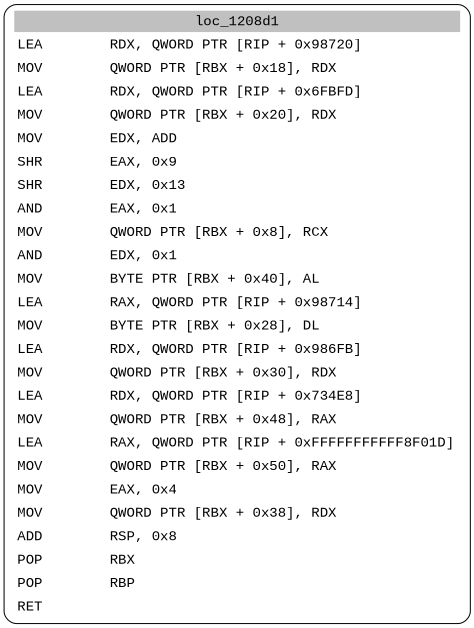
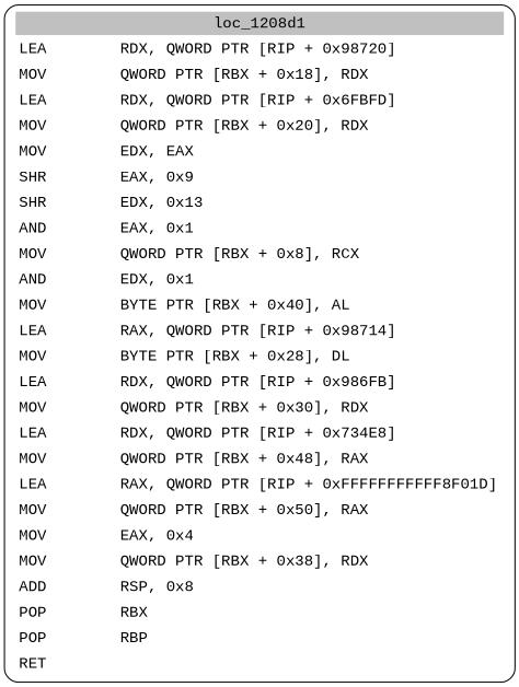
  digraph {
-   n1 [fontname="Courier New" label=<<table border="0" cellborder="0" cellpadding="3"><tr><td align="center" colspan="2" bgcolor="grey">loc_1208d1</td></tr><tr><td align="left">LEA        RDX, QWORD PTR [RIP + 0x98720]</td></tr><tr><td align="left">MOV        QWORD PTR [RBX + 0x18], RDX</td></tr><tr><td align="left">LEA        RDX, QWORD PTR [RIP + 0x6FBFD]</td></tr><tr><td align="left">MOV        QWORD PTR [RBX + 0x20], RDX</td></tr><tr><td align="left">MOV        EDX, ADD</td></tr><tr><td align="left">SHR        EAX, 0x9</td></tr><tr><td align="left">SHR        EDX, 0x13</td></tr><tr><td align="left">AND        EAX, 0x1</td></tr><tr><td align="left">MOV        QWORD PTR [RBX + 0x8], RCX</td></tr><tr><td align="left">AND        EDX, 0x1</td></tr><tr><td align="left">MOV        BYTE PTR [RBX + 0x40], AL</td></tr><tr><td align="left">LEA        RAX, QWORD PTR [RIP + 0x98714]</td></tr><tr><td align="left">MOV        BYTE PTR [RBX + 0x28], DL</td></tr><tr><td align="left">LEA        RDX, QWORD PTR [RIP + 0x986FB]</td></tr><tr><td align="left">MOV        QWORD PTR [RBX + 0x30], RDX</td></tr><tr><td align="left">LEA        RDX, QWORD PTR [RIP + 0x734E8]</td></tr><tr><td align="left">MOV        QWORD PTR [RBX + 0x48], RAX</td></tr><tr><td align="left">LEA        RAX, QWORD PTR [RIP + 0xFFFFFFFFFFF8F01D]</td></tr><tr><td align="left">MOV        QWORD PTR [RBX + 0x50], RAX</td></tr><tr><td align="left">MOV        EAX, 0x4</td></tr><tr><td align="left">MOV        QWORD PTR [RBX + 0x38], RDX</td></tr><tr><td align="left">ADD        RSP, 0x8</td></tr><tr><td align="left">POP        RBX</td></tr><tr><td align="left">POP        RBP</td></tr><tr><td align="left">RET        </td></tr></table>> shape=Mrecord]
+   n1 [fontname="Courier New" label=<<table border="0" cellborder="0" cellpadding="3"><tr><td align="center" colspan="2" bgcolor="grey">loc_1208d1</td></tr><tr><td align="left">LEA        RDX, QWORD PTR [RIP + 0x98720]</td></tr><tr><td align="left">MOV        QWORD PTR [RBX + 0x18], RDX</td></tr><tr><td align="left">LEA        RDX, QWORD PTR [RIP + 0x6FBFD]</td></tr><tr><td align="left">MOV        QWORD PTR [RBX + 0x20], RDX</td></tr><tr><td align="left">MOV        EDX, EAX</td></tr><tr><td align="left">SHR        EAX, 0x9</td></tr><tr><td align="left">SHR        EDX, 0x13</td></tr><tr><td align="left">AND        EAX, 0x1</td></tr><tr><td align="left">MOV        QWORD PTR [RBX + 0x8], RCX</td></tr><tr><td align="left">AND        EDX, 0x1</td></tr><tr><td align="left">MOV        BYTE PTR [RBX + 0x40], AL</td></tr><tr><td align="left">LEA        RAX, QWORD PTR [RIP + 0x98714]</td></tr><tr><td align="left">MOV        BYTE PTR [RBX + 0x28], DL</td></tr><tr><td align="left">LEA        RDX, QWORD PTR [RIP + 0x986FB]</td></tr><tr><td align="left">MOV        QWORD PTR [RBX + 0x30], RDX</td></tr><tr><td align="left">LEA        RDX, QWORD PTR [RIP + 0x734E8]</td></tr><tr><td align="left">MOV        QWORD PTR [RBX + 0x48], RAX</td></tr><tr><td align="left">LEA        RAX, QWORD PTR [RIP + 0xFFFFFFFFFFF8F01D]</td></tr><tr><td align="left">MOV        QWORD PTR [RBX + 0x50], RAX</td></tr><tr><td align="left">MOV        EAX, 0x4</td></tr><tr><td align="left">MOV        QWORD PTR [RBX + 0x38], RDX</td></tr><tr><td align="left">ADD        RSP, 0x8</td></tr><tr><td align="left">POP        RBX</td></tr><tr><td align="left">POP        RBP</td></tr><tr><td align="left">RET        </td></tr></table>> shape=Mrecord]
  }
